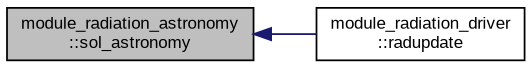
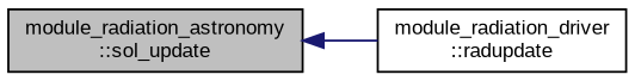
  digraph {
    rankdir=LR
    fontname="Liberation Sans"
    node [color=black fontname="Liberation Sans" fontsize=10 shape=record style=filled]
-   n1 [fillcolor=grey75 fontcolor=black height=0.2 label="module_radiation_astronomy\l::sol_astronomy" width=0.4]
+   n1 [fillcolor=grey75 fontcolor=black height=0.2 label="module_radiation_astronomy\l::sol_update" width=0.4]
    n2 [fillcolor=white height=0.2 label="module_radiation_driver\l::radupdate" width=0.4]
    n1 -> n2 [color=midnightblue dir=back fontname="Liberation Sans" fontsize=10 labelfontname=Helvetica labelfontsize=10 style=solid]
  }
